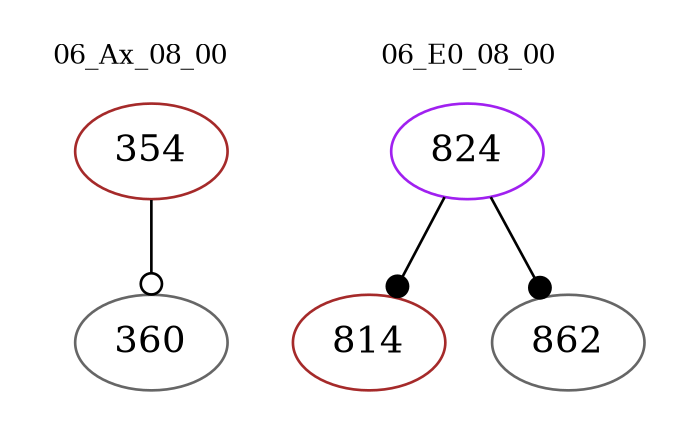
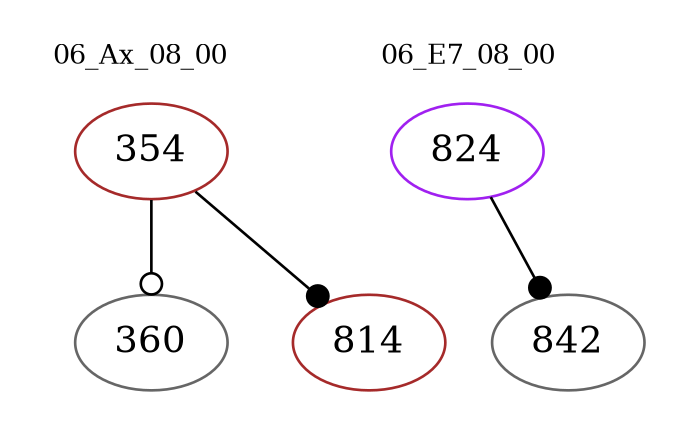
  digraph {
    node [color=brown]
    edge [arrowhead=dot color=black]
    n1 [label=354]
    n2 [color=gray40 label=360]
    n3 [color=purple label=824]
    n4 [label=814]
-   n5 [color=gray40 label=862]
+   n5 [color=gray40 label=842]
    subgraph cluster_1 {
      color=white
      fontsize=10
      label="06_Ax_08_00"
      n1
      n2
    }
    subgraph cluster_2 {
      color=white
      fontsize=10
-     label="06_E0_08_00"
+     label="06_E7_08_00"
      n3
      n4
      n5
    }
    n1 -> n2 [arrowhead=odot]
-   n3 -> n4
+   n1 -> n4
    n3 -> n5
  }
